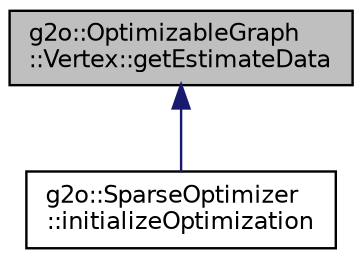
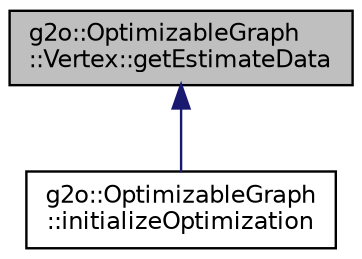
  digraph {
    rankdir=TB
    node [color=black fontname=Helvetica fontsize=10 shape=record style=filled]
    n1 [fillcolor=grey75 fontcolor=black height=0.2 label="g2o::OptimizableGraph\l::Vertex::getEstimateData" width=0.4]
-   n2 [fillcolor=white height=0.2 label="g2o::SparseOptimizer\l::initializeOptimization" width=0.4]
+   n2 [fillcolor=white height=0.2 label="g2o::OptimizableGraph\l::initializeOptimization" width=0.4]
    n1 -> n2 [color=midnightblue dir=back fontname=Helvetica fontsize=10 labelfontname=Helvetica labelfontsize=10 style=solid]
  }
